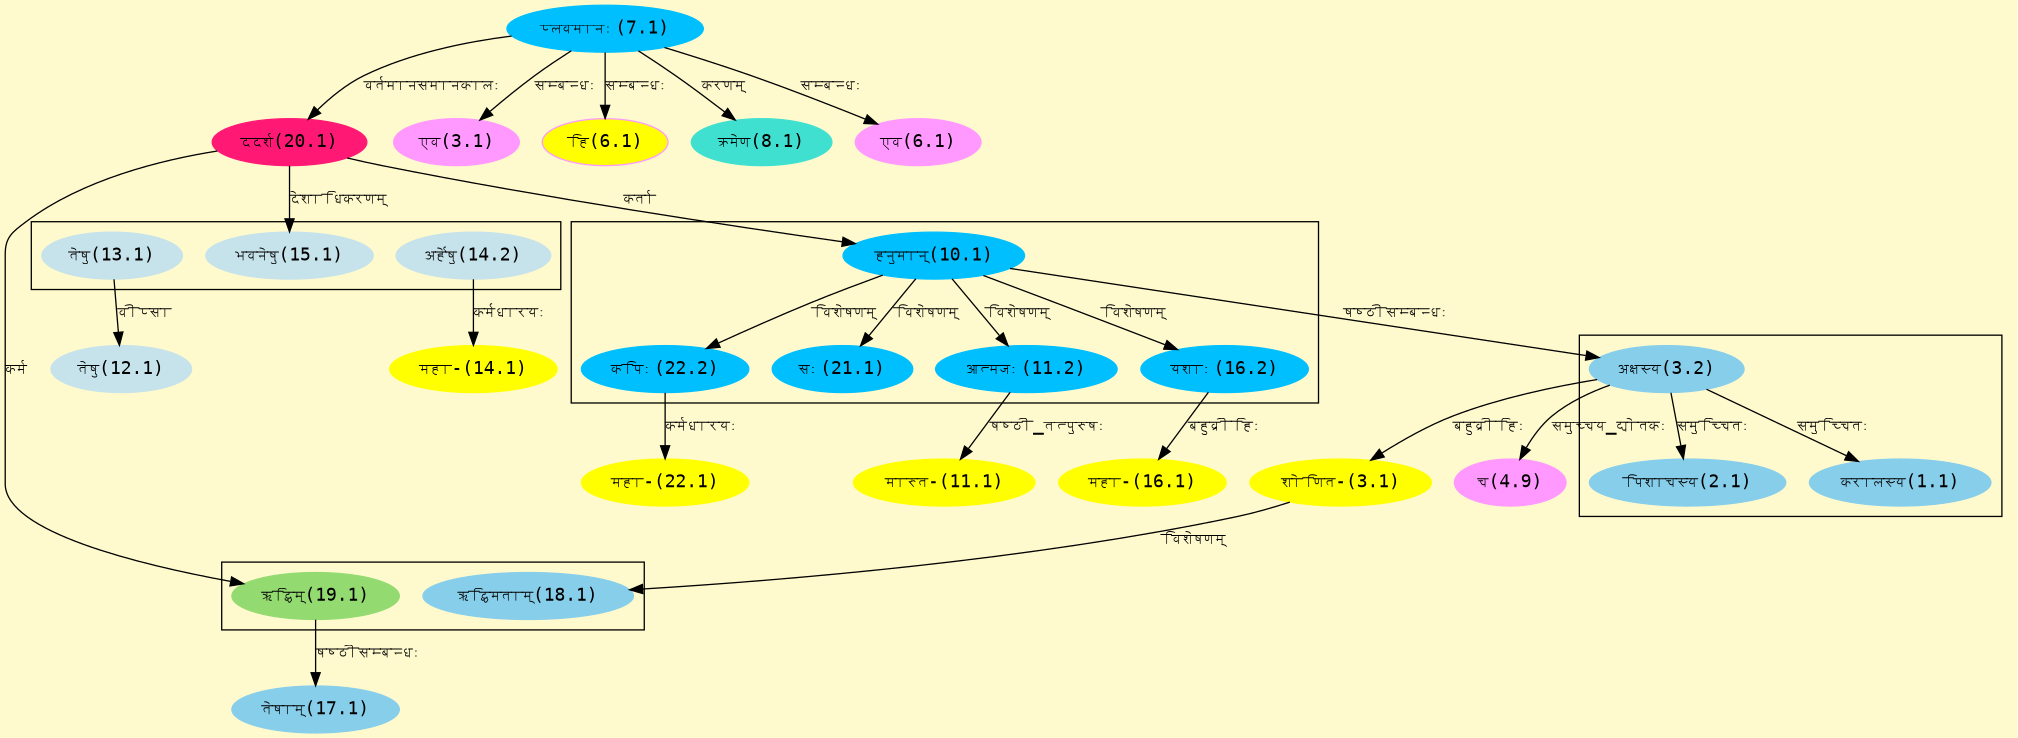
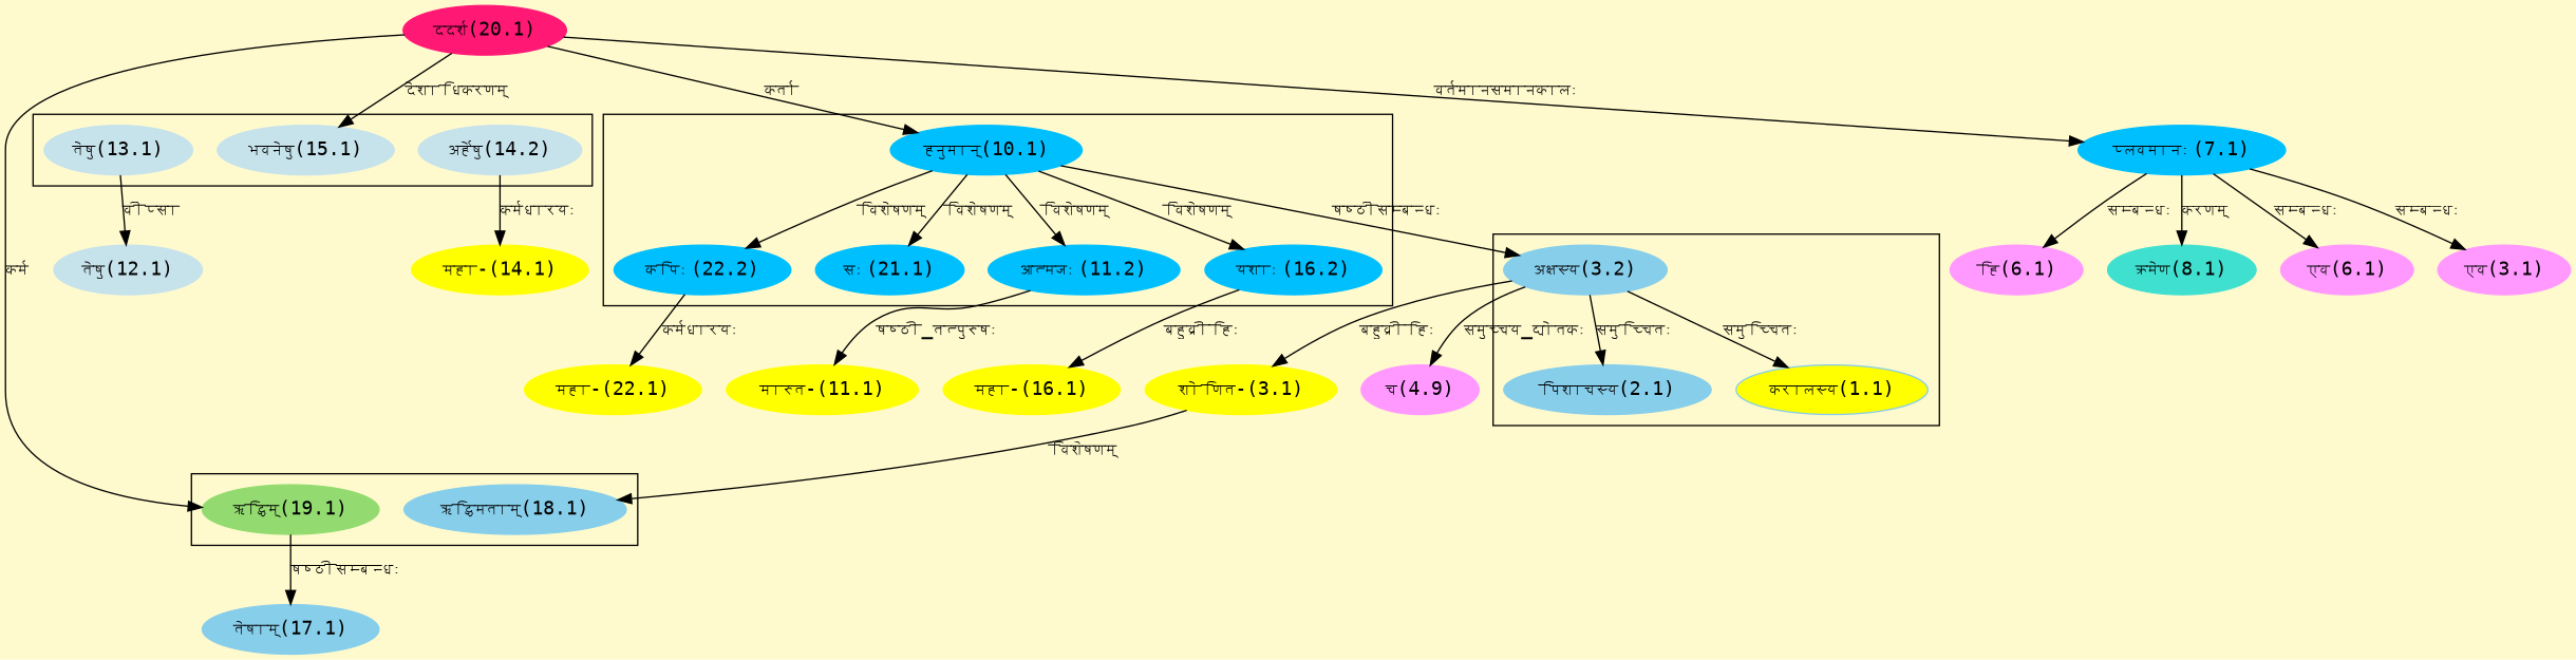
  digraph {
    bgcolor=lemonchiffon1
    compound=true
    fontname="DejaVu Sans Mono"
    rankdir=BT
    node [color="#00BFFF" fontname="DejaVu Sans Mono" style=filled]
    edge [dir=back fontname="DejaVu Sans Mono"]
-   n1 [color="#87CEEB" label="करालस्य(1.1)"]
+   n1 [color="#87CEEB" label="करालस्य(1.1)" fillcolor="#FFFF00"]
    n2 [color="#87CEEB" label="अक्षस्य(3.2)"]
    n3 [color="#87CEEB" label="पिशाचस्य(2.1)"]
    n4 [label="आत्मजः(11.2)"]
    n5 [label="हनुमान्(10.1)"]
    n6 [label="यशाः(16.2)"]
    n7 [label="सः(21.1)"]
    n8 [label="कपिः(22.2)"]
    n9 [color="#C6E2EB" label="तेषु(13.1)"]
    n10 [color="#C6E2EB" label="भवनेषु(15.1)"]
    n11 [color="#C6E2EB" label="अर्हेषु(14.2)"]
    n12 [color="#87CEEB" label="ऋद्धिमताम्(18.1)"]
    n13 [color="#93DB70" label="ऋद्धिम्(19.1)"]
    n14 [color="#FF1975" label="ददर्श(20.1)"]
    n15 [color="#FFFF00" label="शोणित-(3.1)"]
    n16 [color="#FF99FF" label="च(4.9)"]
    n17 [color="#FF99FF" label="एव(3.1)"]
    n18 [label="प्लवमानः(7.1)"]
-   n19 [color="#FF99FF" label="हि(6.1)" fillcolor="#FFFF00"]
+   n19 [color="#FF99FF" label="हि(6.1)"]
    n20 [color="#40E0D0" label="क्रमेण(8.1)"]
    n21 [color="#FF99FF" label="एव(6.1)"]
    n22 [color="#FFFF00" label="मारुत-(11.1)"]
    n23 [color="#C6E2EB" label="तेषु(12.1)"]
    n24 [color="#FFFF00" label="महा-(14.1)"]
    n25 [color="#FFFF00" label="महा-(16.1)"]
    n26 [color="#87CEEB" label="तेषाम्(17.1)"]
    n27 [color="#FFFF00" label="महा-(22.1)"]
    subgraph cluster_1 {
      n1
      n2
      n3
    }
    subgraph cluster_2 {
      n4
      n5
      n6
      n7
      n8
    }
    subgraph cluster_3 {
      n9
      n10
      n11
    }
    subgraph cluster_4 {
      n12
      n13
    }
    n1 -> n2 [label="समुच्चितः"]
    n2 -> n5 [label="षष्ठीसम्बन्धः"]
    n3 -> n2 [label="समुच्चितः"]
    n4 -> n5 [label="विशेषणम्"]
    n5 -> n14 [label="कर्ता"]
    n6 -> n5 [label="विशेषणम्"]
    n7 -> n5 [label="विशेषणम्"]
    n8 -> n5 [label="विशेषणम्"]
    n10 -> n14 [label="देशाधिकरणम्"]
    n12 -> n15 [label="विशेषणम्"]
    n13 -> n14 [label="कर्म"]
    n15 -> n2 [label="बहुव्रीहिः"]
    n16 -> n2 [label="समुच्चय_द्योतकः"]
    n17 -> n18 [label="सम्बन्धः"]
-   n14 -> n18 [label="वर्तमानसमानकालः"]
+   n18 -> n14 [label="वर्तमानसमानकालः"]
    n19 -> n18 [label="सम्बन्धः"]
    n20 -> n18 [label="करणम्"]
    n21 -> n18 [label="सम्बन्धः"]
    n22 -> n4 [label="षष्ठी_तत्पुरुषः"]
    n23 -> n9 [label="वीप्सा"]
    n24 -> n11 [label="कर्मधारयः"]
    n25 -> n6 [label="बहुव्रीहिः"]
    n26 -> n13 [label="षष्ठीसम्बन्धः"]
    n27 -> n8 [label="कर्मधारयः"]
  }
